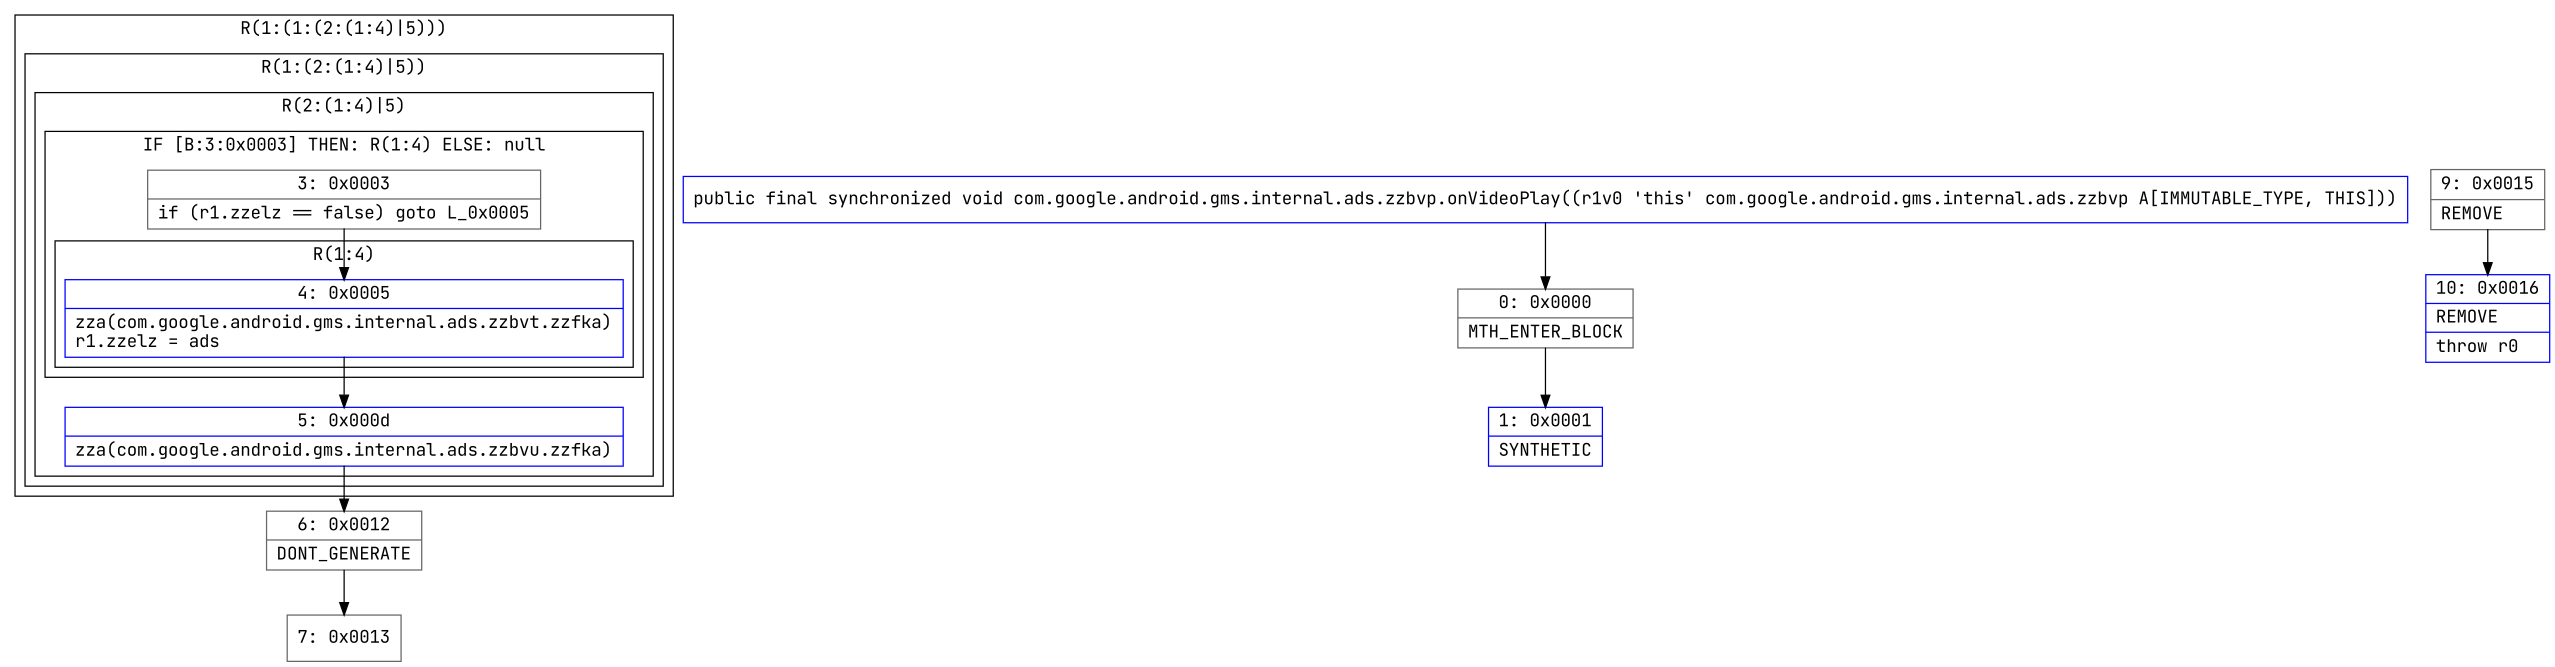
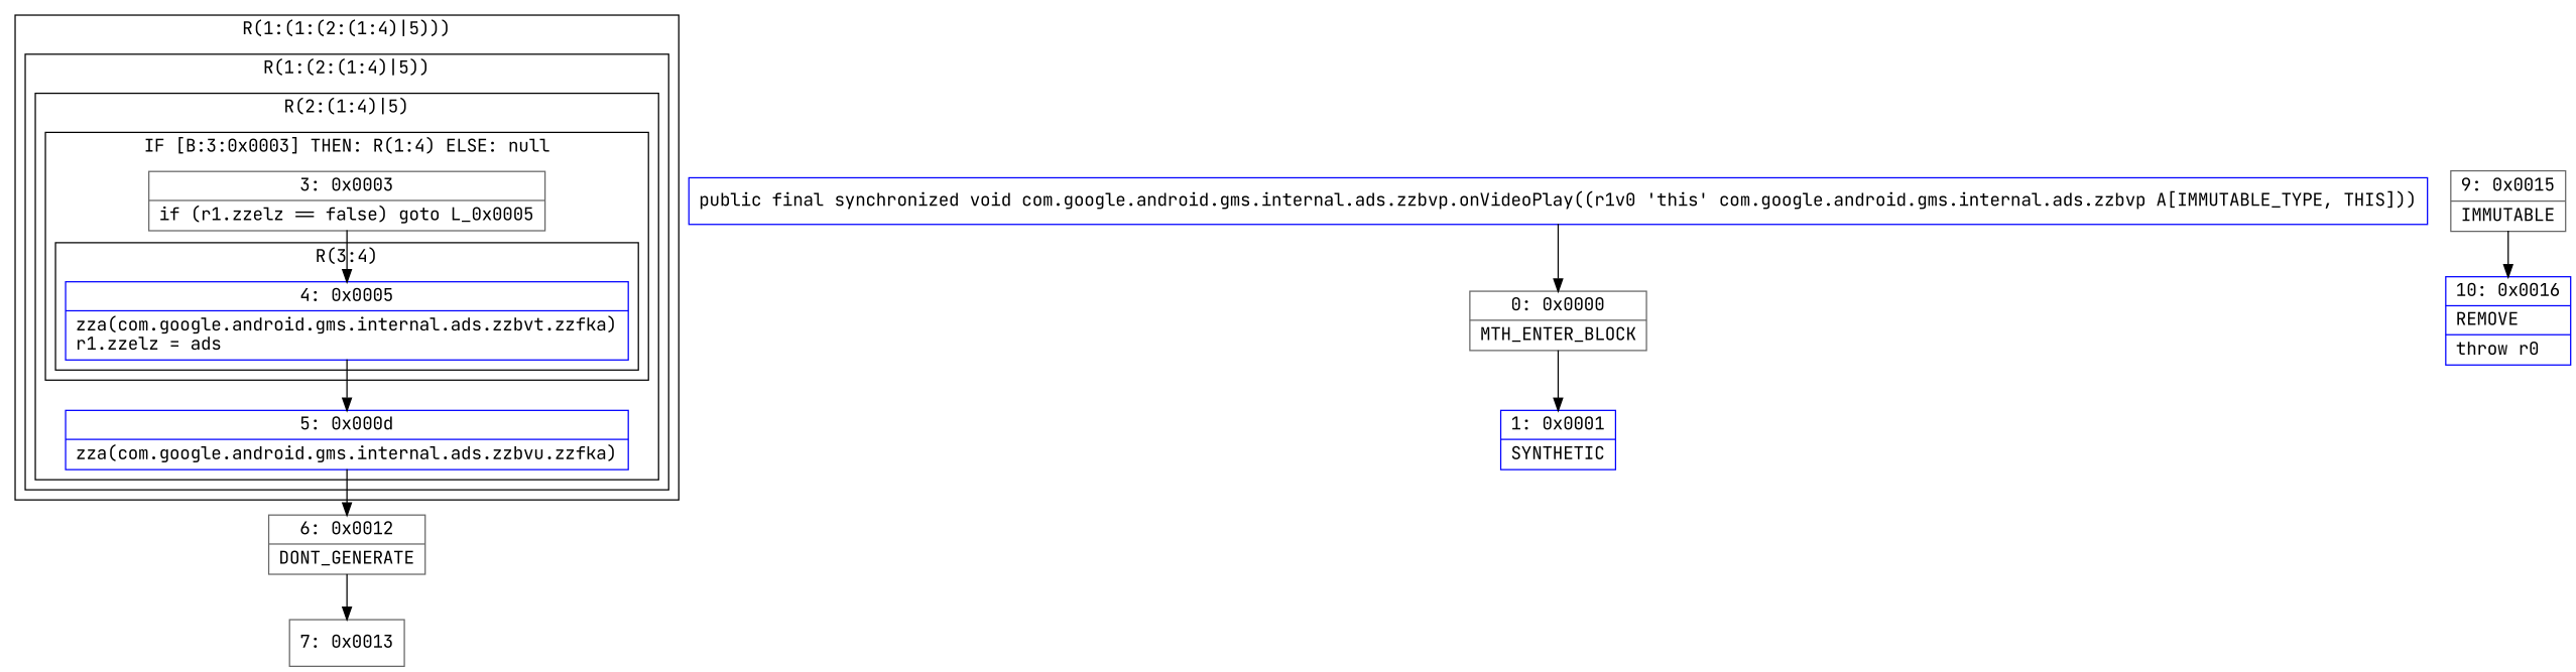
  digraph {
    fontname="JetBrains Mono"
    node [color=blue fontname="JetBrains Mono" shape=record]
    edge [fontname="JetBrains Mono"]
    n1 [label="{4\:\ 0x0005|zza(com.google.android.gms.internal.ads.zzbvt.zzfka)\lr1.zzelz = ads\l}"]
    n2 [color=gray40 label="{3\:\ 0x0003|if (r1.zzelz == false) goto L_0x0005\l}"]
    n3 [label="{5\:\ 0x000d|zza(com.google.android.gms.internal.ads.zzbvu.zzfka)\l}"]
    n4 [color=gray40 label="{6\:\ 0x0012|DONT_GENERATE\l}"]
    n5 [color=gray40 label="{7\:\ 0x0013}"]
    n6 [color=gray40 label="{0\:\ 0x0000|MTH_ENTER_BLOCK\l}"]
    n7 [label="{1\:\ 0x0001|SYNTHETIC\l}"]
-   n8 [color=gray40 label="{9\:\ 0x0015|REMOVE\l}"]
+   n8 [color=gray40 label="{9\:\ 0x0015|IMMUTABLE\l}"]
    n9 [label="{10\:\ 0x0016|REMOVE\l|throw r0\l}"]
    n10 [label="{public final synchronized void com.google.android.gms.internal.ads.zzbvp.onVideoPlay((r1v0 'this' com.google.android.gms.internal.ads.zzbvp A[IMMUTABLE_TYPE, THIS])) }"]
    subgraph cluster_1 {
      label="R(1:(1:(2:(1:4)|5)))"
      subgraph cluster_2 {
        label="R(1:(2:(1:4)|5))"
        subgraph cluster_3 {
          label="R(2:(1:4)|5)"
          n3
          subgraph cluster_4 {
            label="IF [B:3:0x0003] THEN: R(1:4) ELSE: null"
            n2
            subgraph cluster_5 {
-             label="R(1:4)"
+             label="R(3:4)"
              n1
            }
          }
        }
      }
    }
    n1 -> n3
    n2 -> n1
    n3 -> n4
    n4 -> n5
    n6 -> n7
    n8 -> n9
    n10 -> n6
  }
